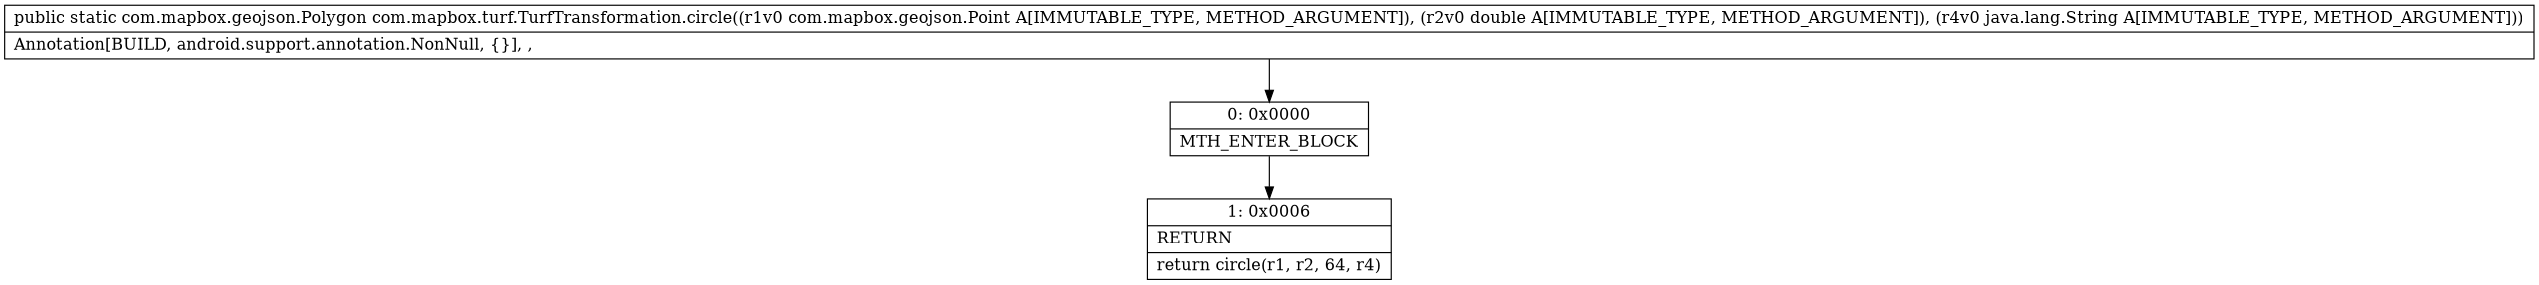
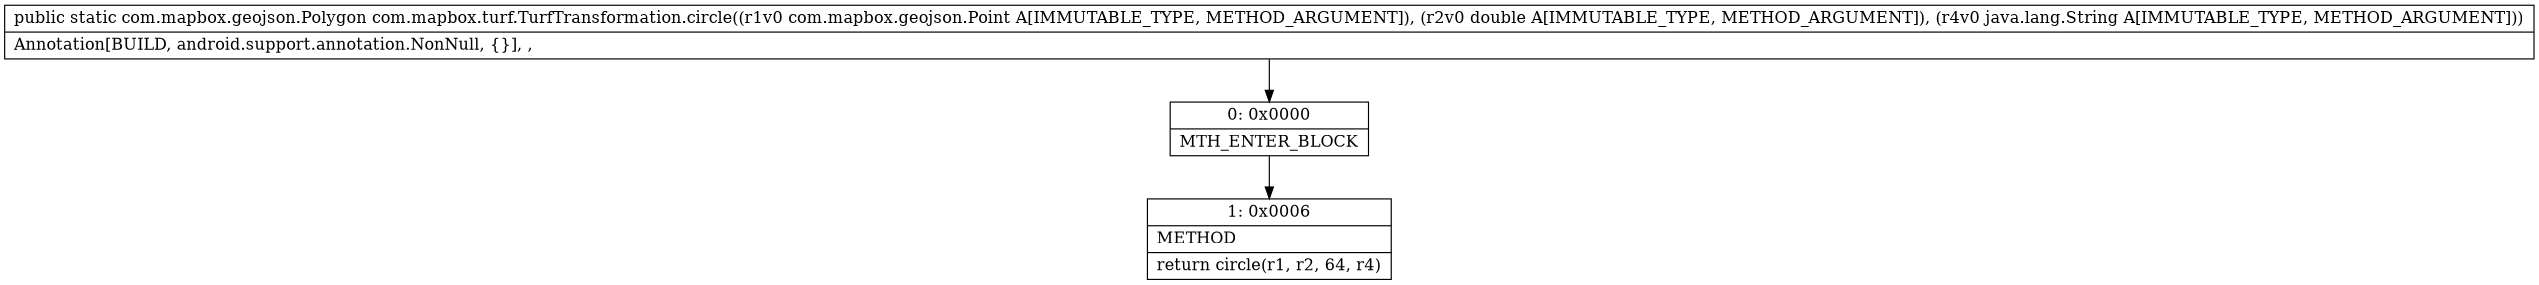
  digraph {
    node [shape=record]
    n1 [label="{0\:\ 0x0000|MTH_ENTER_BLOCK\l}"]
-   n2 [label="{1\:\ 0x0006|RETURN\l|return circle(r1, r2, 64, r4)\l}"]
+   n2 [label="{1\:\ 0x0006|METHOD\l|return circle(r1, r2, 64, r4)\l}"]
    n3 [label="{public static com.mapbox.geojson.Polygon com.mapbox.turf.TurfTransformation.circle((r1v0 com.mapbox.geojson.Point A[IMMUTABLE_TYPE, METHOD_ARGUMENT]), (r2v0 double A[IMMUTABLE_TYPE, METHOD_ARGUMENT]), (r4v0 java.lang.String A[IMMUTABLE_TYPE, METHOD_ARGUMENT]))  | Annotation[BUILD, android.support.annotation.NonNull, \{\}], , \l}"]
    n1 -> n2
    n3 -> n1
  }
